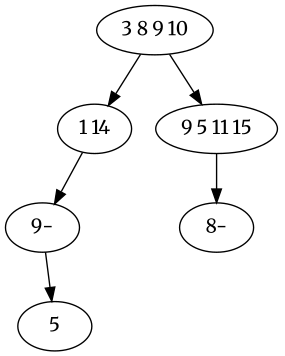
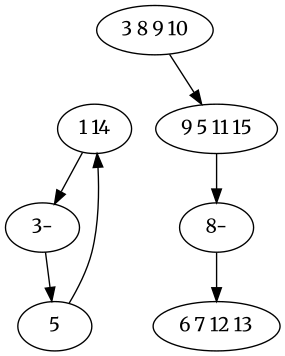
  digraph {
    fontname=Merriweather
    node [fontname=Merriweather]
    edge [fontname=Merriweather]
    n1 [label="3 8 9 10"]
    n2 [label="1 14"]
    n3 [label="9 5 11 15"]
-   n4 [label="9-"]
+   n4 [label="3-"]
    n5 [label="8-"]
    n6 [label=5]
-   n1 -> n2
+   n7 [label="6 7 12 13"]
+   n6 -> n2
    n1 -> n3
    n2 -> n4
    n3 -> n5
    n4 -> n6
+   n5 -> n7
  }
